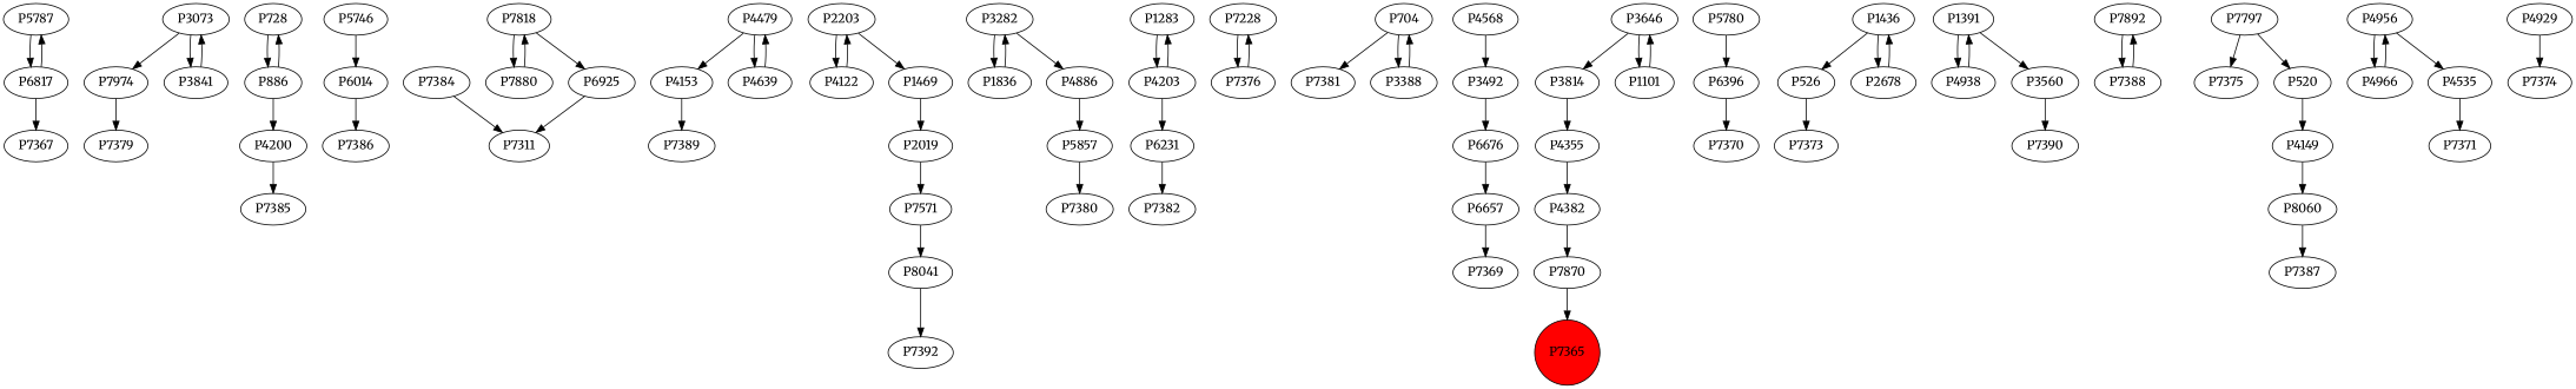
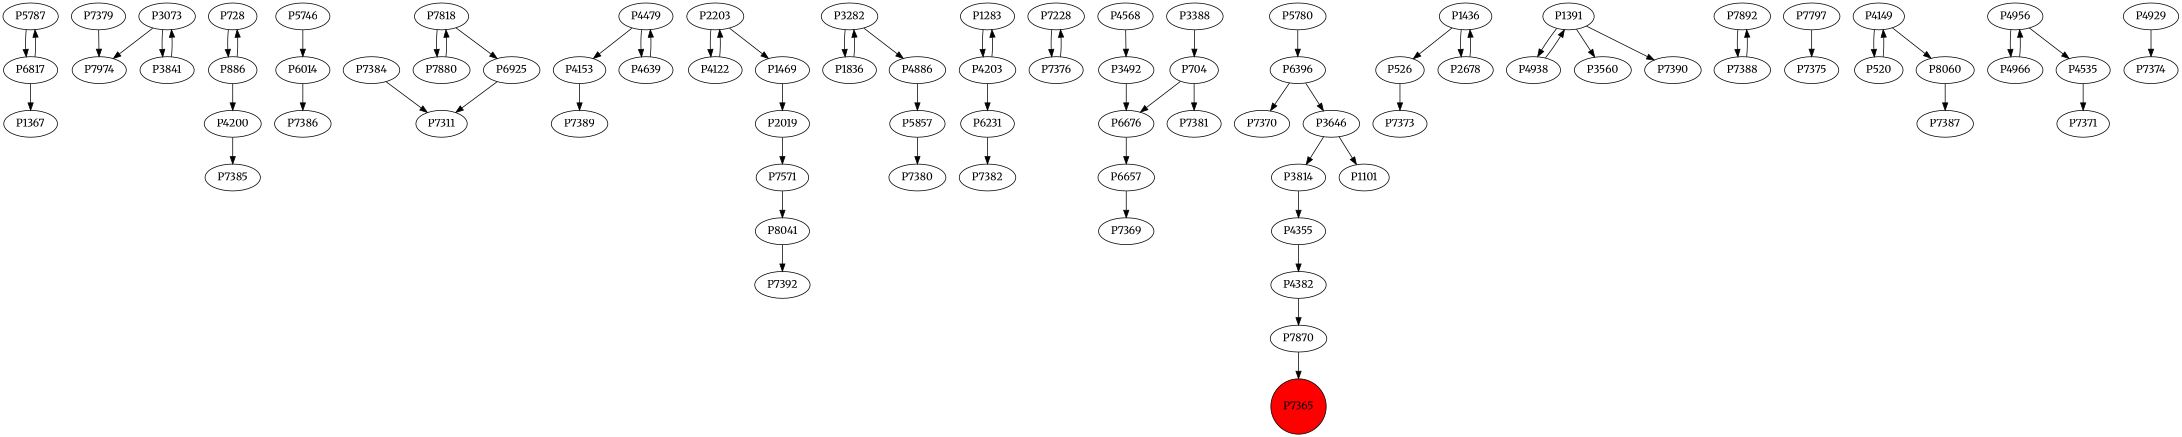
  digraph {
    fontname=Merriweather
    node [fontname=Merriweather]
    edge [fontname=Merriweather]
    P5787
    P6817
-   P7367
+   P7367 [label=P1367]
    P3073
    P7974
    P3841
    P7379
    P728
    P886
    P4200
    P7385
    P5746
    P6014
    P7386
    P7384
    P7311
    P4479
    P4153
    P4639
    P7389
    P8041
    P7392
    P4886
    P5857
    P7380
    P1283
    P4203
    P6231
    P7382
    P6925
    P7228
    P7376
    P1836
    P3282
    P704
    P7381
    P3388
    P6657
    P7369
    P7365 [fillcolor=red shape=circle style=filled]
    P7870
    P5780
    P6396
    P7370
    P1436
    P526
    P2678
    P7373
    P1469
    P2019
    P7571
    P3646
    P3814
    P1101
    P4355
    P4382
    P1391
    P4938
    P3560
    P7390
    P7880
    P7818
    P7892
    P7388
    P4568
    P3492
    P6676
    P4122
    P2203
    P7797
    P7375
    P4149
    P520
    P8060
    P7387
    P4535
    P7371
    P4966
    P4956
    P4929
    P7374
    P5787 -> P6817
    P6817 -> P5787
    P6817 -> P7367
    P3073 -> P7974
    P3073 -> P3841
-   P7974 -> P7379
+   P7379 -> P7974
    P3841 -> P3073
    P728 -> P886
    P886 -> P728
    P886 -> P4200
    P4200 -> P7385
    P5746 -> P6014
    P6014 -> P7386
    P7384 -> P7311
    P4479 -> P4153
    P4479 -> P4639
    P4153 -> P7389
    P4639 -> P4479
    P8041 -> P7392
    P4886 -> P5857
    P5857 -> P7380
    P1283 -> P4203
    P4203 -> P1283
    P4203 -> P6231
    P6231 -> P7382
    P6925 -> P7311
    P7228 -> P7376
    P7376 -> P7228
    P1836 -> P3282
    P3282 -> P4886
    P3282 -> P1836
    P704 -> P7381
-   P704 -> P3388
+   P704 -> P6676
    P3388 -> P704
    P6657 -> P7369
    P7870 -> P7365
    P5780 -> P6396
    P6396 -> P7370
    P1436 -> P526
    P1436 -> P2678
    P526 -> P7373
    P2678 -> P1436
    P1469 -> P2019
    P2019 -> P7571
    P7571 -> P8041
    P3646 -> P3814
    P3646 -> P1101
    P3814 -> P4355
-   P1101 -> P3646
+   P6396 -> P3646
    P4355 -> P4382
    P4382 -> P7870
    P1391 -> P4938
    P1391 -> P3560
    P4938 -> P1391
-   P3560 -> P7390
+   P1391 -> P7390
    P7880 -> P7818
    P7818 -> P6925
    P7818 -> P7880
    P7892 -> P7388
    P7388 -> P7892
    P4568 -> P3492
    P3492 -> P6676
    P6676 -> P6657
    P4122 -> P2203
    P2203 -> P1469
    P2203 -> P4122
    P7797 -> P7375
-   P7797 -> P520
+   P4149 -> P520
    P4149 -> P8060
    P520 -> P4149
    P8060 -> P7387
    P4535 -> P7371
    P4966 -> P4956
    P4956 -> P4535
    P4956 -> P4966
    P4929 -> P7374
  }
